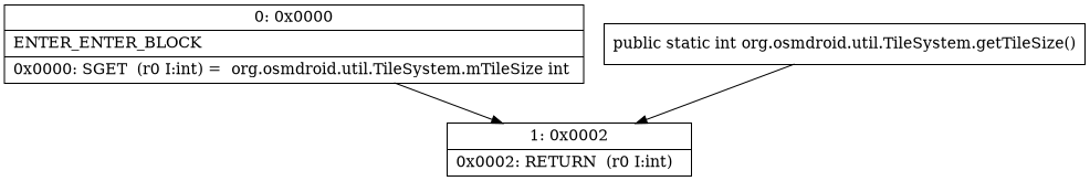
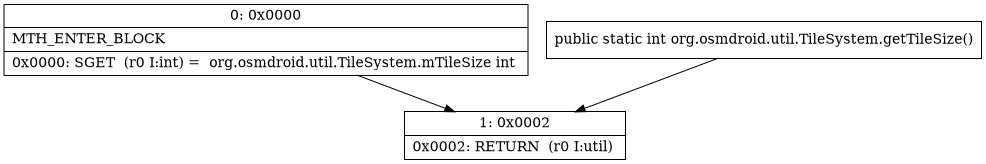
  digraph {
    node [shape=record]
-   n1 [label="{0\:\ 0x0000|ENTER_ENTER_BLOCK\l|0x0000: SGET  (r0 I:int) =  org.osmdroid.util.TileSystem.mTileSize int \l}"]
-   n2 [label="{1\:\ 0x0002|0x0002: RETURN  (r0 I:int) \l}"]
+   n1 [label="{0\:\ 0x0000|MTH_ENTER_BLOCK\l|0x0000: SGET  (r0 I:int) =  org.osmdroid.util.TileSystem.mTileSize int \l}"]
+   n2 [label="{1\:\ 0x0002|0x0002: RETURN  (r0 I:util) \l}"]
    n3 [label="{public static int org.osmdroid.util.TileSystem.getTileSize() }"]
    n1 -> n2
    n3 -> n2
  }
